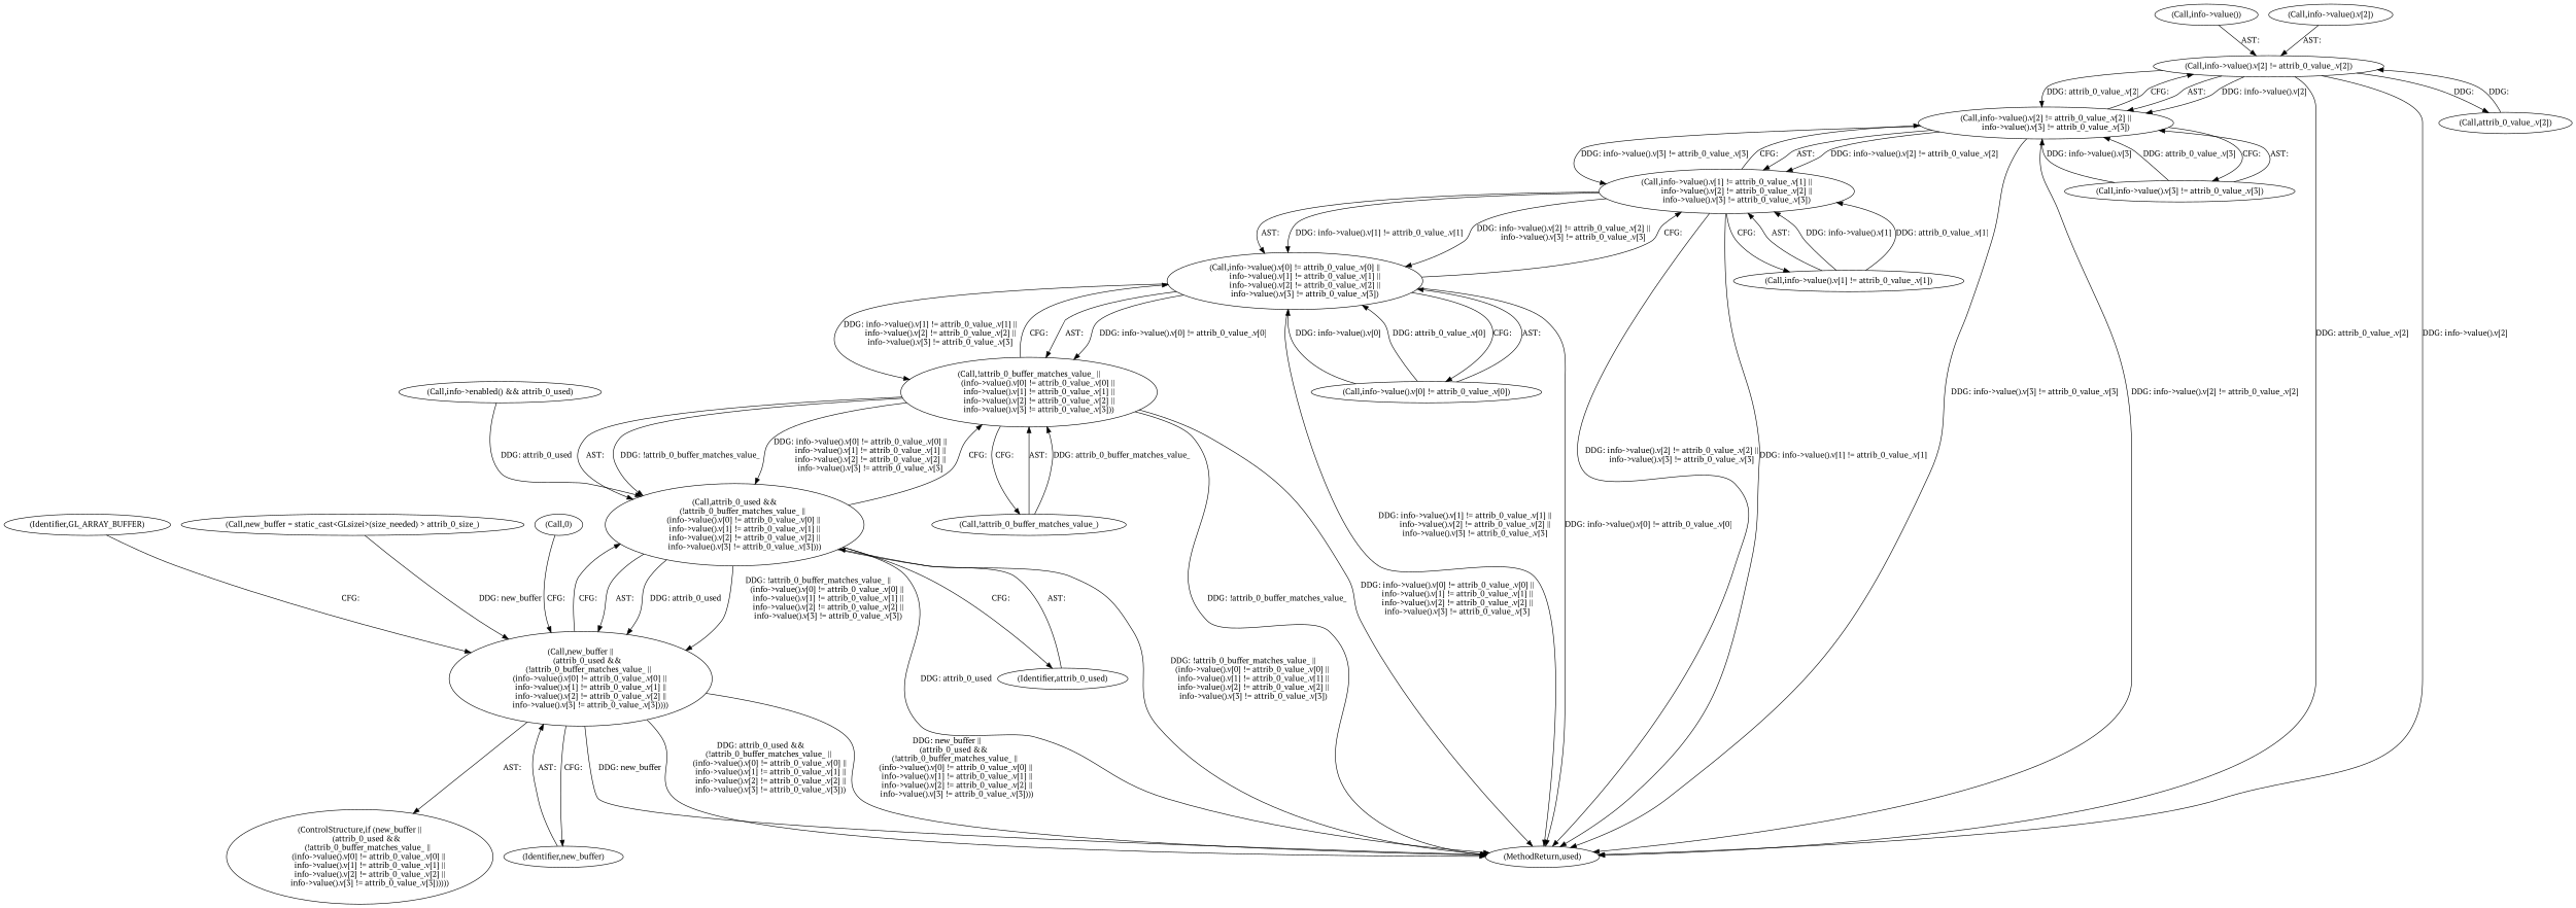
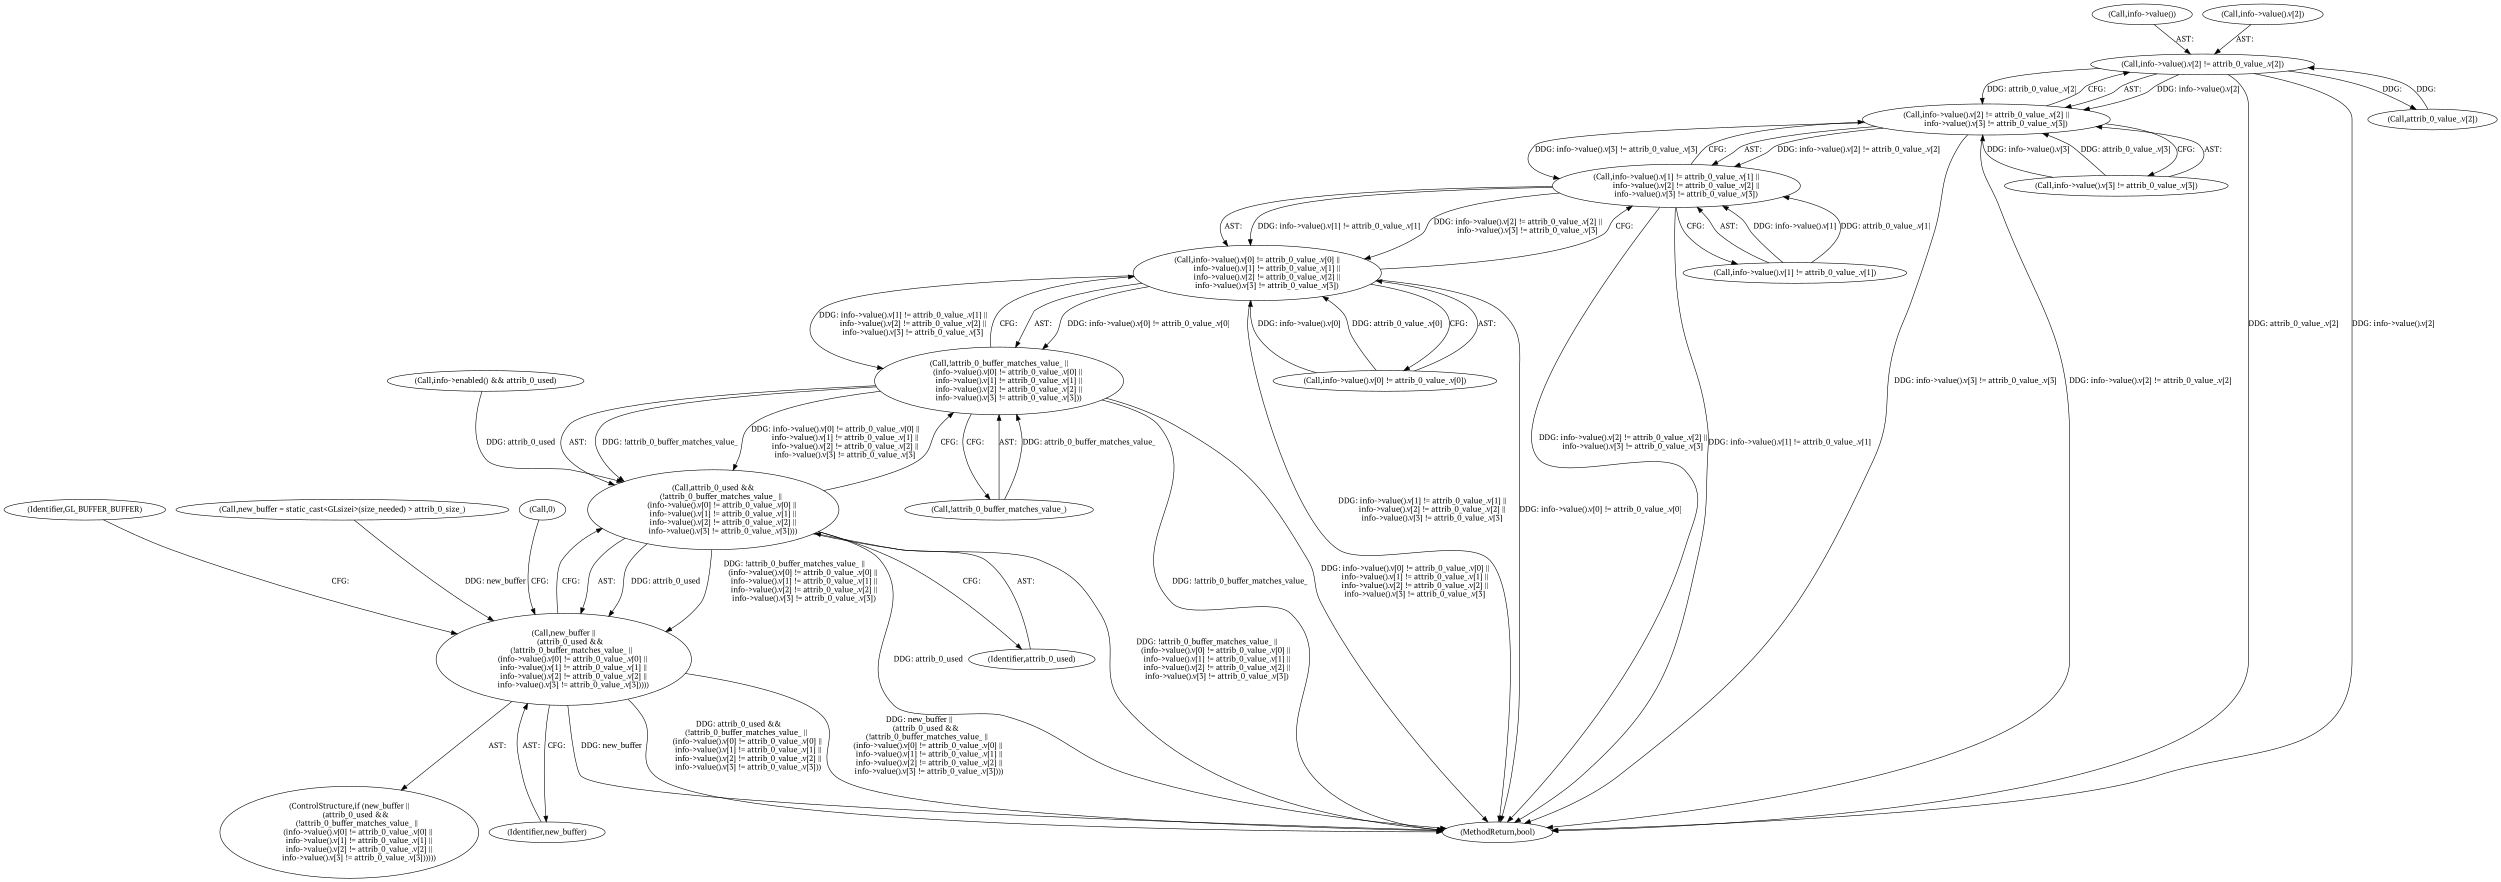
  digraph {
    fontname="PT Serif"
    node [fontname="PT Serif"]
    edge [fontname="PT Serif"]
    n1 [label="(Call,info->value().v[2] != attrib_0_value_.v[2])"]
    n2 [label="(Call,info->value().v[2] != attrib_0_value_.v[2] ||\n         info->value().v[3] != attrib_0_value_.v[3])"]
-   n3 [label="(MethodReturn,used)"]
+   n3 [label="(MethodReturn,bool)"]
    n4 [label="(Call,attrib_0_value_.v[2])"]
    n5 [label="(Call,info->value().v[1] != attrib_0_value_.v[1] ||\n         info->value().v[2] != attrib_0_value_.v[2] ||\n         info->value().v[3] != attrib_0_value_.v[3])"]
    n6 [label="(Call,info->value().v[3] != attrib_0_value_.v[3])"]
    n7 [label="(Call,info->value().v[0] != attrib_0_value_.v[0] ||\n         info->value().v[1] != attrib_0_value_.v[1] ||\n         info->value().v[2] != attrib_0_value_.v[2] ||\n         info->value().v[3] != attrib_0_value_.v[3])"]
    n8 [label="(Call,info->value().v[1] != attrib_0_value_.v[1])"]
    n9 [label="(Call,!attrib_0_buffer_matches_value_ ||\n        (info->value().v[0] != attrib_0_value_.v[0] ||\n         info->value().v[1] != attrib_0_value_.v[1] ||\n         info->value().v[2] != attrib_0_value_.v[2] ||\n         info->value().v[3] != attrib_0_value_.v[3]))"]
    n10 [label="(Call,info->value().v[0] != attrib_0_value_.v[0])"]
    n11 [label="(Call,attrib_0_used &&\n       (!attrib_0_buffer_matches_value_ ||\n        (info->value().v[0] != attrib_0_value_.v[0] ||\n         info->value().v[1] != attrib_0_value_.v[1] ||\n         info->value().v[2] != attrib_0_value_.v[2] ||\n         info->value().v[3] != attrib_0_value_.v[3])))"]
    n12 [label="(Call,!attrib_0_buffer_matches_value_)"]
    n13 [label="(Call,new_buffer ||\n      (attrib_0_used &&\n       (!attrib_0_buffer_matches_value_ ||\n        (info->value().v[0] != attrib_0_value_.v[0] ||\n         info->value().v[1] != attrib_0_value_.v[1] ||\n         info->value().v[2] != attrib_0_value_.v[2] ||\n         info->value().v[3] != attrib_0_value_.v[3]))))"]
    n14 [label="(Identifier,attrib_0_used)"]
    n15 [label="(Identifier,new_buffer)"]
    n16 [label="(ControlStructure,if (new_buffer ||\n      (attrib_0_used &&\n       (!attrib_0_buffer_matches_value_ ||\n        (info->value().v[0] != attrib_0_value_.v[0] ||\n         info->value().v[1] != attrib_0_value_.v[1] ||\n         info->value().v[2] != attrib_0_value_.v[2] ||\n         info->value().v[3] != attrib_0_value_.v[3])))))"]
-   n17 [label="(Identifier,GL_ARRAY_BUFFER)"]
+   n17 [label="(Identifier,GL_BUFFER_BUFFER)"]
    n18 [label="(Call,info->value())"]
    n19 [label="(Call,info->value().v[2])"]
    n20 [label="(Call,new_buffer = static_cast<GLsizei>(size_needed) > attrib_0_size_)"]
    n21 [label="(Call,0)"]
    n22 [label="(Call,info->enabled() && attrib_0_used)"]
    n1 -> n2 [label="AST: "]
    n1 -> n2 [label="DDG: info->value().v[2]"]
    n1 -> n2 [label="DDG: attrib_0_value_.v[2]"]
    n1 -> n3 [label="DDG: attrib_0_value_.v[2]"]
    n1 -> n3 [label="DDG: info->value().v[2]"]
    n1 -> n4 [label="DDG: "]
    n2 -> n1 [label="CFG: "]
    n2 -> n3 [label="DDG: info->value().v[3] != attrib_0_value_.v[3]"]
    n2 -> n3 [label="DDG: info->value().v[2] != attrib_0_value_.v[2]"]
    n2 -> n5 [label="AST: "]
    n2 -> n5 [label="DDG: info->value().v[2] != attrib_0_value_.v[2]"]
    n2 -> n5 [label="DDG: info->value().v[3] != attrib_0_value_.v[3]"]
    n2 -> n6 [label="CFG: "]
    n4 -> n1 [label="DDG: "]
    n5 -> n2 [label="CFG: "]
    n5 -> n3 [label="DDG: info->value().v[2] != attrib_0_value_.v[2] ||\n         info->value().v[3] != attrib_0_value_.v[3]"]
    n5 -> n3 [label="DDG: info->value().v[1] != attrib_0_value_.v[1]"]
    n5 -> n7 [label="AST: "]
    n5 -> n7 [label="DDG: info->value().v[1] != attrib_0_value_.v[1]"]
    n5 -> n7 [label="DDG: info->value().v[2] != attrib_0_value_.v[2] ||\n         info->value().v[3] != attrib_0_value_.v[3]"]
    n5 -> n8 [label="CFG: "]
    n6 -> n2 [label="AST: "]
    n6 -> n2 [label="DDG: info->value().v[3]"]
    n6 -> n2 [label="DDG: attrib_0_value_.v[3]"]
    n7 -> n3 [label="DDG: info->value().v[1] != attrib_0_value_.v[1] ||\n         info->value().v[2] != attrib_0_value_.v[2] ||\n         info->value().v[3] != attrib_0_value_.v[3]"]
    n7 -> n3 [label="DDG: info->value().v[0] != attrib_0_value_.v[0]"]
    n7 -> n5 [label="CFG: "]
    n7 -> n9 [label="AST: "]
    n7 -> n9 [label="DDG: info->value().v[0] != attrib_0_value_.v[0]"]
    n7 -> n9 [label="DDG: info->value().v[1] != attrib_0_value_.v[1] ||\n         info->value().v[2] != attrib_0_value_.v[2] ||\n         info->value().v[3] != attrib_0_value_.v[3]"]
    n7 -> n10 [label="CFG: "]
    n8 -> n5 [label="AST: "]
    n8 -> n5 [label="DDG: info->value().v[1]"]
    n8 -> n5 [label="DDG: attrib_0_value_.v[1]"]
    n9 -> n3 [label="DDG: !attrib_0_buffer_matches_value_"]
    n9 -> n3 [label="DDG: info->value().v[0] != attrib_0_value_.v[0] ||\n         info->value().v[1] != attrib_0_value_.v[1] ||\n         info->value().v[2] != attrib_0_value_.v[2] ||\n         info->value().v[3] != attrib_0_value_.v[3]"]
    n9 -> n7 [label="CFG: "]
    n9 -> n11 [label="AST: "]
    n9 -> n11 [label="DDG: !attrib_0_buffer_matches_value_"]
    n9 -> n11 [label="DDG: info->value().v[0] != attrib_0_value_.v[0] ||\n         info->value().v[1] != attrib_0_value_.v[1] ||\n         info->value().v[2] != attrib_0_value_.v[2] ||\n         info->value().v[3] != attrib_0_value_.v[3]"]
    n9 -> n12 [label="CFG: "]
    n10 -> n7 [label="AST: "]
    n10 -> n7 [label="DDG: info->value().v[0]"]
    n10 -> n7 [label="DDG: attrib_0_value_.v[0]"]
    n11 -> n3 [label="DDG: !attrib_0_buffer_matches_value_ ||\n        (info->value().v[0] != attrib_0_value_.v[0] ||\n         info->value().v[1] != attrib_0_value_.v[1] ||\n         info->value().v[2] != attrib_0_value_.v[2] ||\n         info->value().v[3] != attrib_0_value_.v[3])"]
    n11 -> n3 [label="DDG: attrib_0_used"]
    n11 -> n9 [label="CFG: "]
    n11 -> n13 [label="AST: "]
    n11 -> n13 [label="DDG: attrib_0_used"]
    n11 -> n13 [label="DDG: !attrib_0_buffer_matches_value_ ||\n        (info->value().v[0] != attrib_0_value_.v[0] ||\n         info->value().v[1] != attrib_0_value_.v[1] ||\n         info->value().v[2] != attrib_0_value_.v[2] ||\n         info->value().v[3] != attrib_0_value_.v[3])"]
    n11 -> n14 [label="CFG: "]
    n12 -> n9 [label="AST: "]
    n12 -> n9 [label="DDG: attrib_0_buffer_matches_value_"]
    n13 -> n3 [label="DDG: new_buffer"]
    n13 -> n3 [label="DDG: attrib_0_used &&\n       (!attrib_0_buffer_matches_value_ ||\n        (info->value().v[0] != attrib_0_value_.v[0] ||\n         info->value().v[1] != attrib_0_value_.v[1] ||\n         info->value().v[2] != attrib_0_value_.v[2] ||\n         info->value().v[3] != attrib_0_value_.v[3]))"]
    n13 -> n3 [label="DDG: new_buffer ||\n      (attrib_0_used &&\n       (!attrib_0_buffer_matches_value_ ||\n        (info->value().v[0] != attrib_0_value_.v[0] ||\n         info->value().v[1] != attrib_0_value_.v[1] ||\n         info->value().v[2] != attrib_0_value_.v[2] ||\n         info->value().v[3] != attrib_0_value_.v[3])))"]
    n13 -> n11 [label="CFG: "]
    n13 -> n15 [label="CFG: "]
    n13 -> n16 [label="AST: "]
    n14 -> n11 [label="AST: "]
    n15 -> n13 [label="AST: "]
    n17 -> n13 [label="CFG: "]
    n18 -> n1 [label="AST: "]
    n19 -> n1 [label="AST: "]
    n20 -> n13 [label="DDG: new_buffer"]
    n21 -> n13 [label="CFG: "]
    n22 -> n11 [label="DDG: attrib_0_used"]
  }
